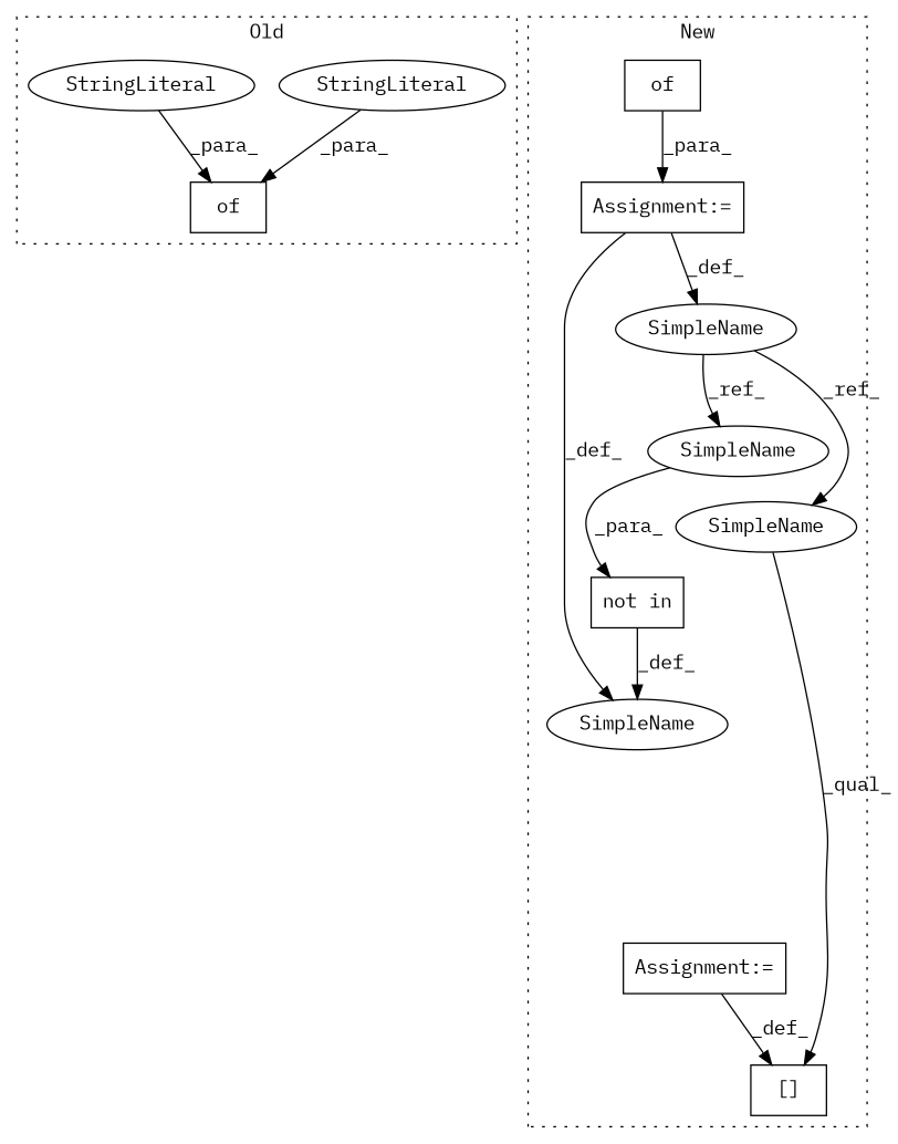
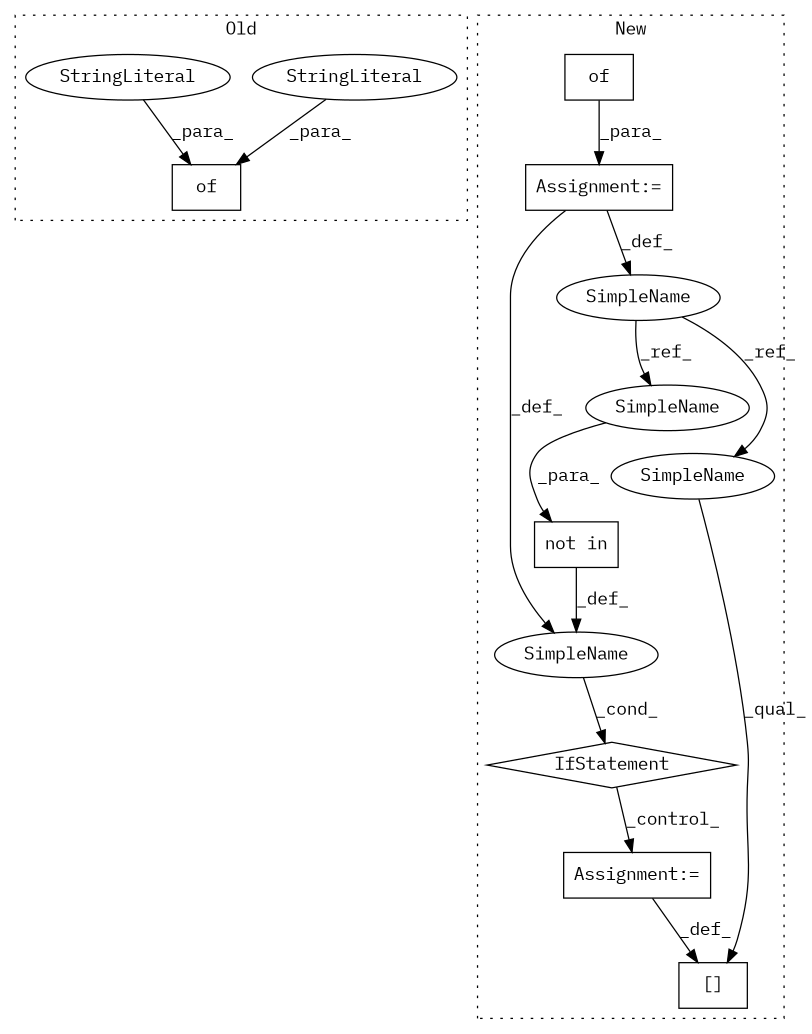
  digraph {
    fontname="IBM Plex Mono"
    node [a=42 l=5 shape=box fontname="IBM Plex Mono"]
    edge [fontname="IBM Plex Mono"]
    n1 [a=32 l="3,1" label=of s="6701,6825"]
    n2 [a=45 l=14 label=StringLiteral s=6720 shape=ellipse]
    n3 [a=45 l=20 label=StringLiteral s=6748 shape=ellipse]
    n4 [a=108 l=16 label="not in" s=5313]
+   n5 [a=25 l="12,2" label=IfStatement s="5301,5329" shape=diamond]
    n6 [a=7 l=1 label="Assignment:=" s=5353]
    n7 [label=SimpleName shape=ellipse l=""]
    n8 [a=2 l="6,1" label="[]" s="5343,5352"]
    n9 [a=32 l=4 label=of s=4999]
    n10 [label=SimpleName s=4989 shape=ellipse]
    n11 [a=7 l=1 label="Assignment:=" s=4994]
    n12 [label=SimpleName s=5324 shape=ellipse]
    n13 [label=SimpleName s=5343 shape=ellipse]
    subgraph cluster_1 {
      label=Old
      style=dotted
      n1
      n2
      n3
    }
    subgraph cluster_2 {
      label=New
      style=dotted
      n4
+     n5
      n6
      n7
      n8
      n9
      n10
      n11
      n12
      n13
    }
    n2 -> n1 [label=_para_]
    n3 -> n1 [label=_para_]
    n4 -> n7 [label=_def_]
+   n5 -> n6 [label=_control_]
    n6 -> n8 [label=_def_]
+   n7 -> n5 [label=_cond_]
    n9 -> n11 [label=_para_]
    n10 -> n12 [label=_ref_]
    n10 -> n13 [label=_ref_]
    n11 -> n7 [label=_def_]
    n11 -> n10 [label=_def_]
    n12 -> n4 [label=_para_]
    n13 -> n8 [label=_qual_]
  }
